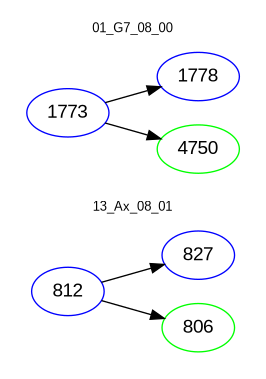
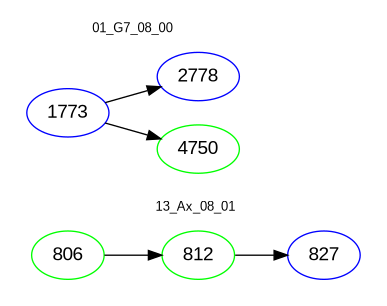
  digraph {
    fontname="Liberation Sans"
    rankdir=LR
    node [color=blue fontname="Liberation Sans"]
    edge [color=black fontname="Liberation Sans"]
-   n1 [label=812]
+   n1 [color=green label=812]
    n2 [color=green label=806]
    n3 [label=827]
    n4 [label=1773]
    n5 [color=green label=4750]
-   n6 [label=1778]
+   n6 [label=2778]
    subgraph cluster_1 {
      color=white
      fontsize=10
      label="13_Ax_08_01"
      n1
      n2
      n3
    }
    subgraph cluster_2 {
      color=white
      fontsize=10
      label="01_G7_08_00"
      n4
      n5
      n6
    }
-   n1 -> n2
+   n2 -> n1
    n1 -> n3
    n4 -> n5
    n4 -> n6
  }
